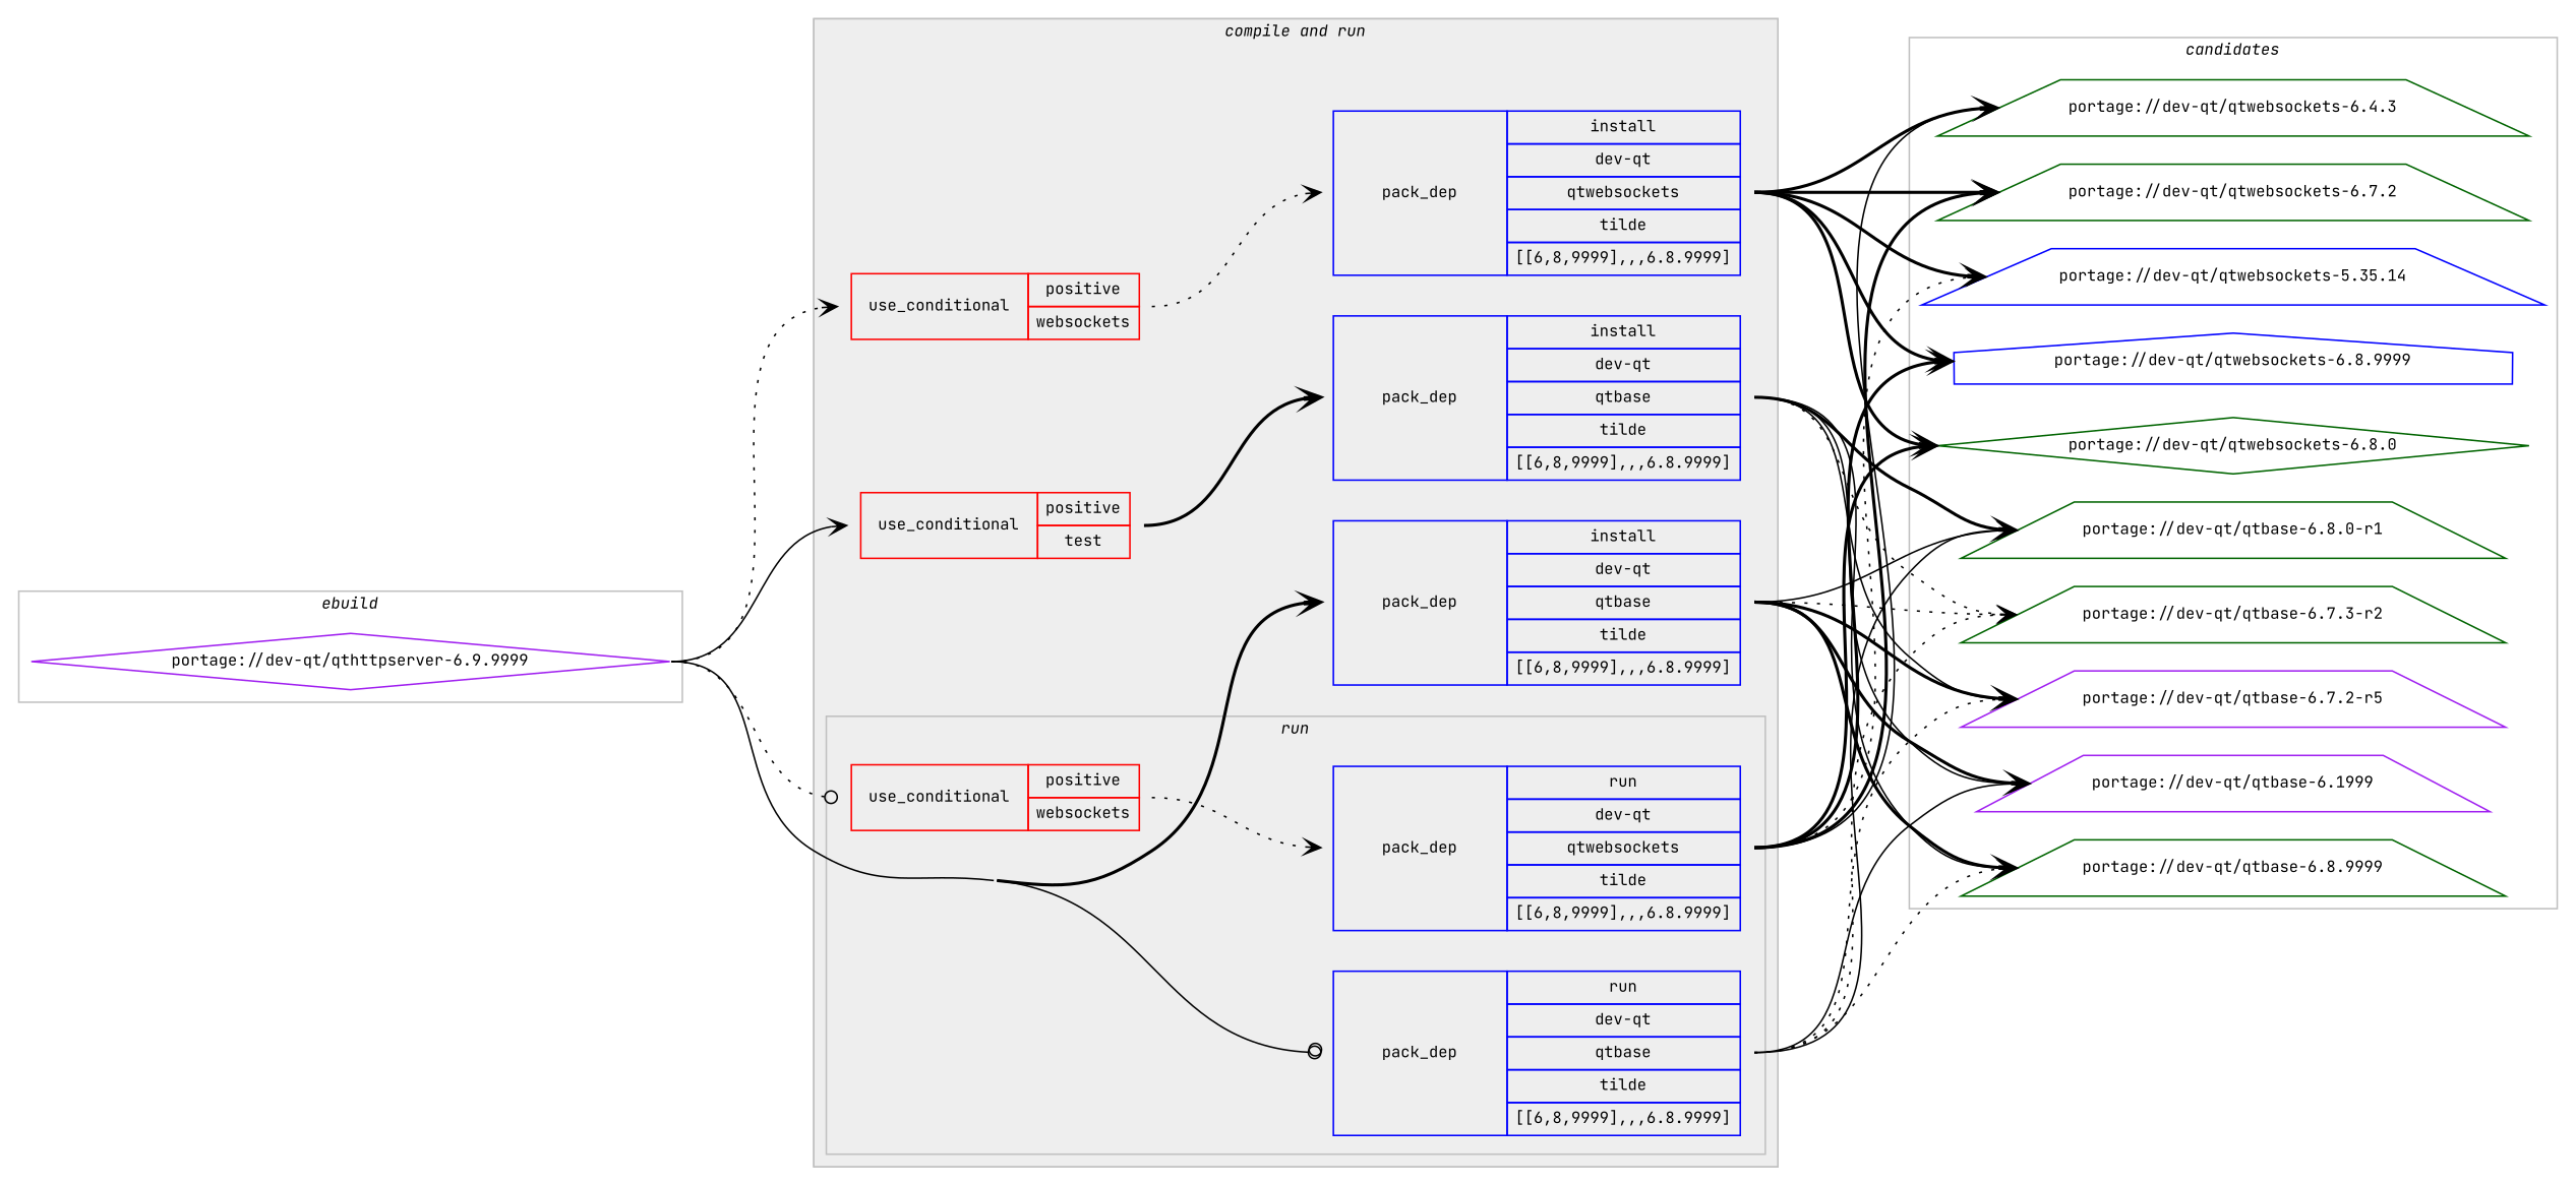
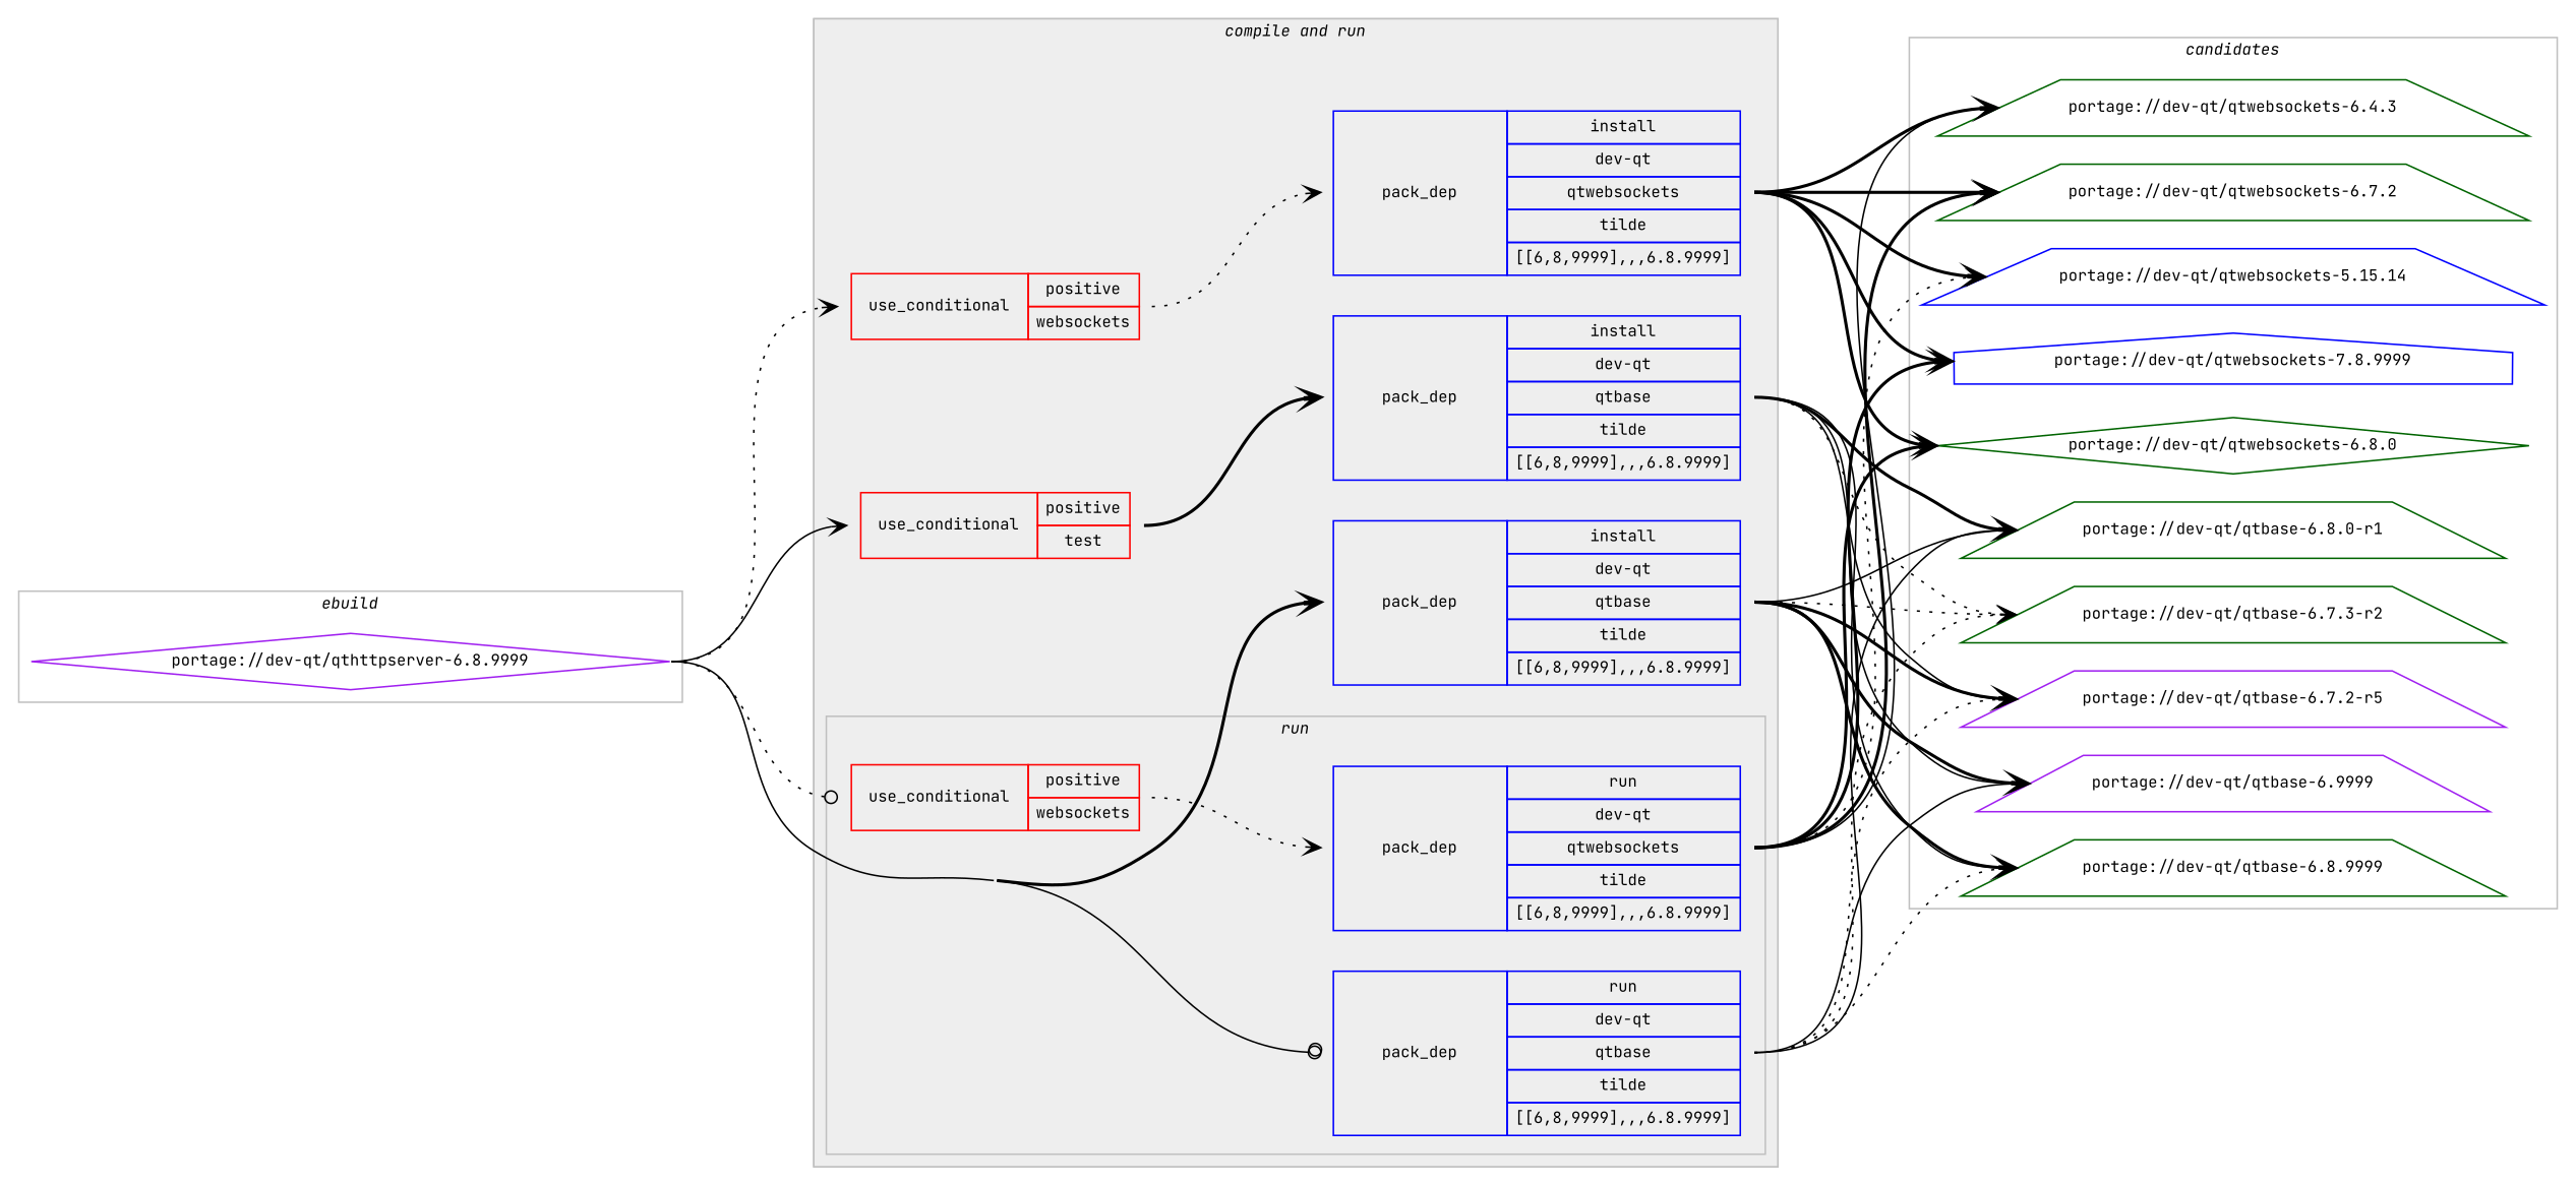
  digraph {
    compound=true
    concentrate=true
    fontname="JetBrains Mono"
    fontsize=10
    newrank=true
    rankdir=LR
    ranksep=1.5
    node [color=blue fontname="JetBrains Mono" fontsize=10 shape=none]
    edge [arrowhead=vee fontname="JetBrains Mono" headport=w style=bold tailport=e weight=100]
-   n1 [color=purple label="portage://dev-qt/qthttpserver-6.9.9999" shape=diamond width=4]
+   n1 [color=purple label="portage://dev-qt/qthttpserver-6.8.9999" shape=diamond width=4]
    n2 [label=<<TABLE BORDER="0" CELLBORDER="1" CELLSPACING="0" CELLPADDING="4" WIDTH="220"><TR><TD ROWSPAN="6" CELLPADDING="30">pack_dep</TD></TR><TR><TD WIDTH="110">install</TD></TR><TR><TD>dev-qt</TD></TR><TR><TD>qtbase</TD></TR><TR><TD>tilde</TD></TR><TR><TD>[[6,8,9999],,,6.8.9999]</TD></TR></TABLE>>]
    n3 [color=red label=<<TABLE BORDER="0" CELLBORDER="1" CELLSPACING="0" CELLPADDING="4"><TR><TD ROWSPAN="3" CELLPADDING="10">use_conditional</TD></TR><TR><TD>positive</TD></TR><TR><TD>test</TD></TR></TABLE>>]
    n4 [label=<<TABLE BORDER="0" CELLBORDER="1" CELLSPACING="0" CELLPADDING="4" WIDTH="220"><TR><TD ROWSPAN="6" CELLPADDING="30">pack_dep</TD></TR><TR><TD WIDTH="110">install</TD></TR><TR><TD>dev-qt</TD></TR><TR><TD>qtwebsockets</TD></TR><TR><TD>tilde</TD></TR><TR><TD>[[6,8,9999],,,6.8.9999]</TD></TR></TABLE>>]
    n5 [color=red label=<<TABLE BORDER="0" CELLBORDER="1" CELLSPACING="0" CELLPADDING="4"><TR><TD ROWSPAN="3" CELLPADDING="10">use_conditional</TD></TR><TR><TD>positive</TD></TR><TR><TD>websockets</TD></TR></TABLE>>]
    n6 [label=<<TABLE BORDER="0" CELLBORDER="1" CELLSPACING="0" CELLPADDING="4" WIDTH="220"><TR><TD ROWSPAN="6" CELLPADDING="30">pack_dep</TD></TR><TR><TD WIDTH="110">install</TD></TR><TR><TD>dev-qt</TD></TR><TR><TD>qtbase</TD></TR><TR><TD>tilde</TD></TR><TR><TD>[[6,8,9999],,,6.8.9999]</TD></TR></TABLE>>]
    n7 [label=<<TABLE BORDER="0" CELLBORDER="1" CELLSPACING="0" CELLPADDING="4" WIDTH="220"><TR><TD ROWSPAN="6" CELLPADDING="30">pack_dep</TD></TR><TR><TD WIDTH="110">run</TD></TR><TR><TD>dev-qt</TD></TR><TR><TD>qtwebsockets</TD></TR><TR><TD>tilde</TD></TR><TR><TD>[[6,8,9999],,,6.8.9999]</TD></TR></TABLE>>]
    n8 [color=red label=<<TABLE BORDER="0" CELLBORDER="1" CELLSPACING="0" CELLPADDING="4"><TR><TD ROWSPAN="3" CELLPADDING="10">use_conditional</TD></TR><TR><TD>positive</TD></TR><TR><TD>websockets</TD></TR></TABLE>>]
    n9 [label=<<TABLE BORDER="0" CELLBORDER="1" CELLSPACING="0" CELLPADDING="4" WIDTH="220"><TR><TD ROWSPAN="6" CELLPADDING="30">pack_dep</TD></TR><TR><TD WIDTH="110">run</TD></TR><TR><TD>dev-qt</TD></TR><TR><TD>qtbase</TD></TR><TR><TD>tilde</TD></TR><TR><TD>[[6,8,9999],,,6.8.9999]</TD></TR></TABLE>>]
-   n10 [color=purple label="portage://dev-qt/qtbase-6.1999" shape=trapezium width=4]
+   n10 [color=purple label="portage://dev-qt/qtbase-6.9999" shape=trapezium width=4]
    n11 [color=darkgreen label="portage://dev-qt/qtbase-6.8.9999" shape=trapezium width=4]
    n12 [color=darkgreen label="portage://dev-qt/qtbase-6.8.0-r1" shape=trapezium width=4]
    n13 [color=darkgreen label="portage://dev-qt/qtbase-6.7.3-r2" shape=trapezium width=4]
    n14 [color=purple label="portage://dev-qt/qtbase-6.7.2-r5" shape=trapezium width=4]
-   n15 [label="portage://dev-qt/qtwebsockets-6.8.9999" shape=house width=4]
+   n15 [label="portage://dev-qt/qtwebsockets-7.8.9999" shape=house width=4]
    n16 [color=darkgreen label="portage://dev-qt/qtwebsockets-6.8.0" shape=diamond width=4]
    n17 [color=darkgreen label="portage://dev-qt/qtwebsockets-6.4.3" shape=trapezium width=4]
    n18 [color=darkgreen label="portage://dev-qt/qtwebsockets-6.7.2" shape=trapezium width=4]
-   n19 [label="portage://dev-qt/qtwebsockets-5.35.14" shape=trapezium width=4]
+   n19 [label="portage://dev-qt/qtwebsockets-5.15.14" shape=trapezium width=4]
    subgraph cluster_1 {
      color=gray
      label=<<i>ebuild</i>>
      n1
    }
    subgraph cluster_2 {
      color=gray
      label=<<i>dependencies</i>>
      subgraph cluster_3 {
        color=gray
        fillcolor="#eeeeee"
        label=<<i>compile</i>>
        style=filled
        subgraph sub_4 {
          color=gray
          fillcolor="#eeeeee"
          label=<<i>compile</i>>
          style=filled
          n3
          subgraph sub_5 {
            color=gray
            fillcolor="#eeeeee"
            label=<<i>compile</i>>
            style=filled
            n2
          }
        }
        subgraph sub_6 {
          color=gray
          fillcolor="#eeeeee"
          label=<<i>compile</i>>
          style=filled
          n5
          subgraph sub_7 {
            color=gray
            fillcolor="#eeeeee"
            label=<<i>compile</i>>
            style=filled
            n4
          }
        }
        subgraph sub_8 {
          color=gray
          fillcolor="#eeeeee"
          label=<<i>compile</i>>
          style=filled
          n6
        }
      }
      subgraph cluster_9 {
        color=gray
        fillcolor="#eeeeee"
        label=<<i>compile and run</i>>
        style=filled
      }
      subgraph cluster_10 {
        color=gray
        fillcolor="#eeeeee"
        label=<<i>run</i>>
        style=filled
        subgraph sub_11 {
          color=gray
          fillcolor="#eeeeee"
          label=<<i>run</i>>
          style=filled
          n8
          subgraph sub_12 {
            color=gray
            fillcolor="#eeeeee"
            label=<<i>run</i>>
            style=filled
            n7
          }
        }
        subgraph sub_13 {
          color=gray
          fillcolor="#eeeeee"
          label=<<i>run</i>>
          style=filled
          n9
        }
      }
    }
    subgraph cluster_14 {
      color=gray
      label=<<i>candidates</i>>
      rank=same
      subgraph sub_15 {
        color=black
        label=<<i>candidates</i>>
        nodesep=1
        rank=same
        n10
        n11
        n12
        n13
        n14
      }
      subgraph sub_16 {
        color=black
        label=<<i>candidates</i>>
        nodesep=1
        rank=same
        n15
        n16
        n17
        n18
        n19
      }
      subgraph sub_17 {
        color=black
        label=<<i>candidates</i>>
        nodesep=1
        rank=same
        n10
        n11
        n12
        n13
        n14
      }
      subgraph sub_18 {
        color=black
        label=<<i>candidates</i>>
        nodesep=1
        rank=same
        n15
        n16
        n17
        n18
        n19
      }
      subgraph sub_19 {
        color=black
        label=<<i>candidates</i>>
        nodesep=1
        rank=same
        n10
        n11
        n12
        n13
        n14
      }
    }
    n1 -> n3 [style=solid weight=20]
    n1 -> n5 [style=dotted weight=20]
    n1 -> n6 [weight=20]
    n1 -> n8 [arrowhead=odot style=dotted weight=20]
    n1 -> n9 [arrowhead=odot style=solid weight=20]
    n2 -> n10 [style=solid]
    n2 -> n11 [style=solid]
    n2 -> n12
    n2 -> n13 [style=dotted]
    n2 -> n14 [style=solid]
    n3 -> n2 [weight=20]
    n4 -> n15
    n4 -> n16
    n4 -> n17
    n4 -> n18
    n4 -> n19
    n5 -> n4 [style=dotted weight=20]
    n6 -> n10
    n6 -> n11
    n6 -> n12 [style=solid]
    n6 -> n13 [style=dotted]
    n6 -> n14
    n7 -> n15
    n7 -> n16
    n7 -> n17 [style=solid]
    n7 -> n18
    n7 -> n19 [style=dotted]
    n8 -> n7 [style=dotted weight=20]
    n9 -> n10 [style=solid]
    n9 -> n11 [style=dotted]
    n9 -> n12 [style=solid]
    n9 -> n13 [style=dotted]
    n9 -> n14 [style=dotted]
  }
